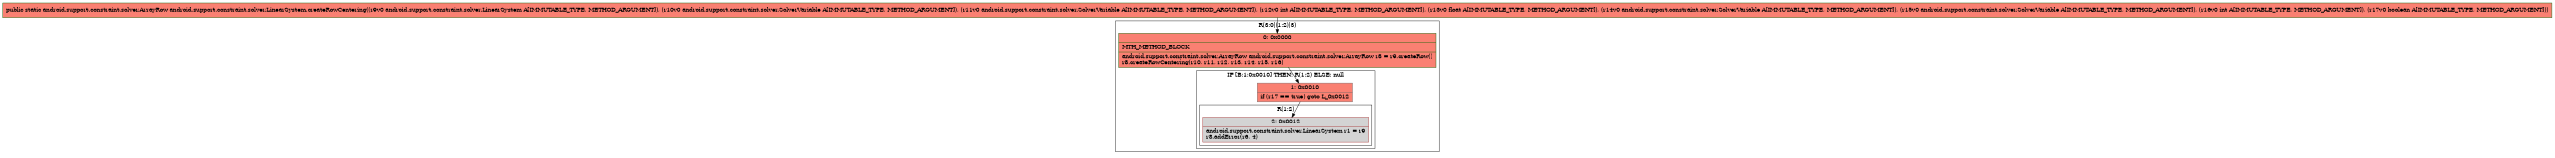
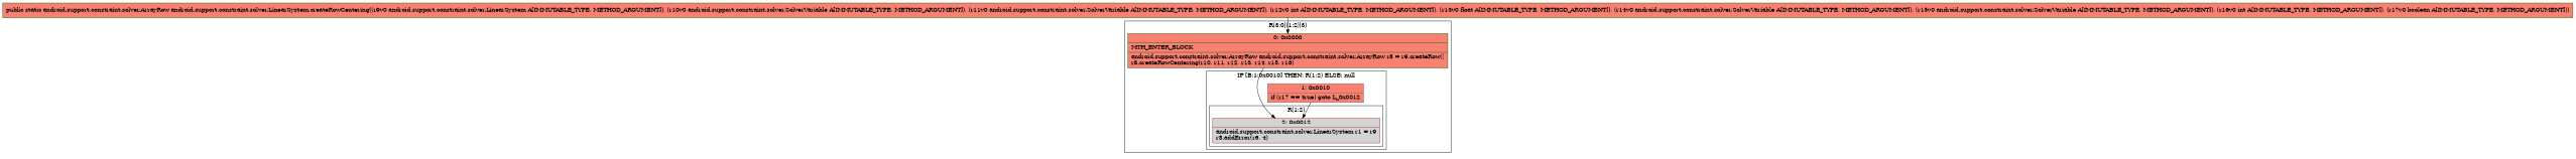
  digraph {
    node [color=darkgreen fillcolor=salmon shape=record style=filled]
    n1 [color=brown fillcolor=lightgrey label="{2\:\ 0x0012|android.support.constraint.solver.LinearSystem r1 = r9\lr8.addError(r6, 4)\l}"]
    n2 [color=gray40 label="{1\:\ 0x0010|if (r17 == true) goto L_0x0012\l}"]
-   n3 [label="{0\:\ 0x0000|MTH_METHOD_BLOCK\l|android.support.constraint.solver.ArrayRow android.support.constraint.solver.ArrayRow r8 = r9.createRow()\lr8.createRowCentering(r10, r11, r12, r13, r14, r15, r16)\l}"]
+   n3 [label="{0\:\ 0x0000|MTH_ENTER_BLOCK\l|android.support.constraint.solver.ArrayRow android.support.constraint.solver.ArrayRow r8 = r9.createRow()\lr8.createRowCentering(r10, r11, r12, r13, r14, r15, r16)\l}"]
    n4 [label="{public static android.support.constraint.solver.ArrayRow android.support.constraint.solver.LinearSystem.createRowCentering((r9v0 android.support.constraint.solver.LinearSystem A[IMMUTABLE_TYPE, METHOD_ARGUMENT]), (r10v0 android.support.constraint.solver.SolverVariable A[IMMUTABLE_TYPE, METHOD_ARGUMENT]), (r11v0 android.support.constraint.solver.SolverVariable A[IMMUTABLE_TYPE, METHOD_ARGUMENT]), (r12v0 int A[IMMUTABLE_TYPE, METHOD_ARGUMENT]), (r13v0 float A[IMMUTABLE_TYPE, METHOD_ARGUMENT]), (r14v0 android.support.constraint.solver.SolverVariable A[IMMUTABLE_TYPE, METHOD_ARGUMENT]), (r15v0 android.support.constraint.solver.SolverVariable A[IMMUTABLE_TYPE, METHOD_ARGUMENT]), (r16v0 int A[IMMUTABLE_TYPE, METHOD_ARGUMENT]), (r17v0 boolean A[IMMUTABLE_TYPE, METHOD_ARGUMENT])) }"]
    subgraph cluster_1 {
      label="R(3:0|(1:2)|3)"
      n3
      subgraph cluster_2 {
        label="IF [B:1:0x0010] THEN: R(1:2) ELSE: null"
        n2
        subgraph cluster_3 {
          label="R(1:2)"
          n1
        }
      }
    }
    n2 -> n1
-   n3 -> n2
+   n3 -> n1
    n4 -> n3
  }
